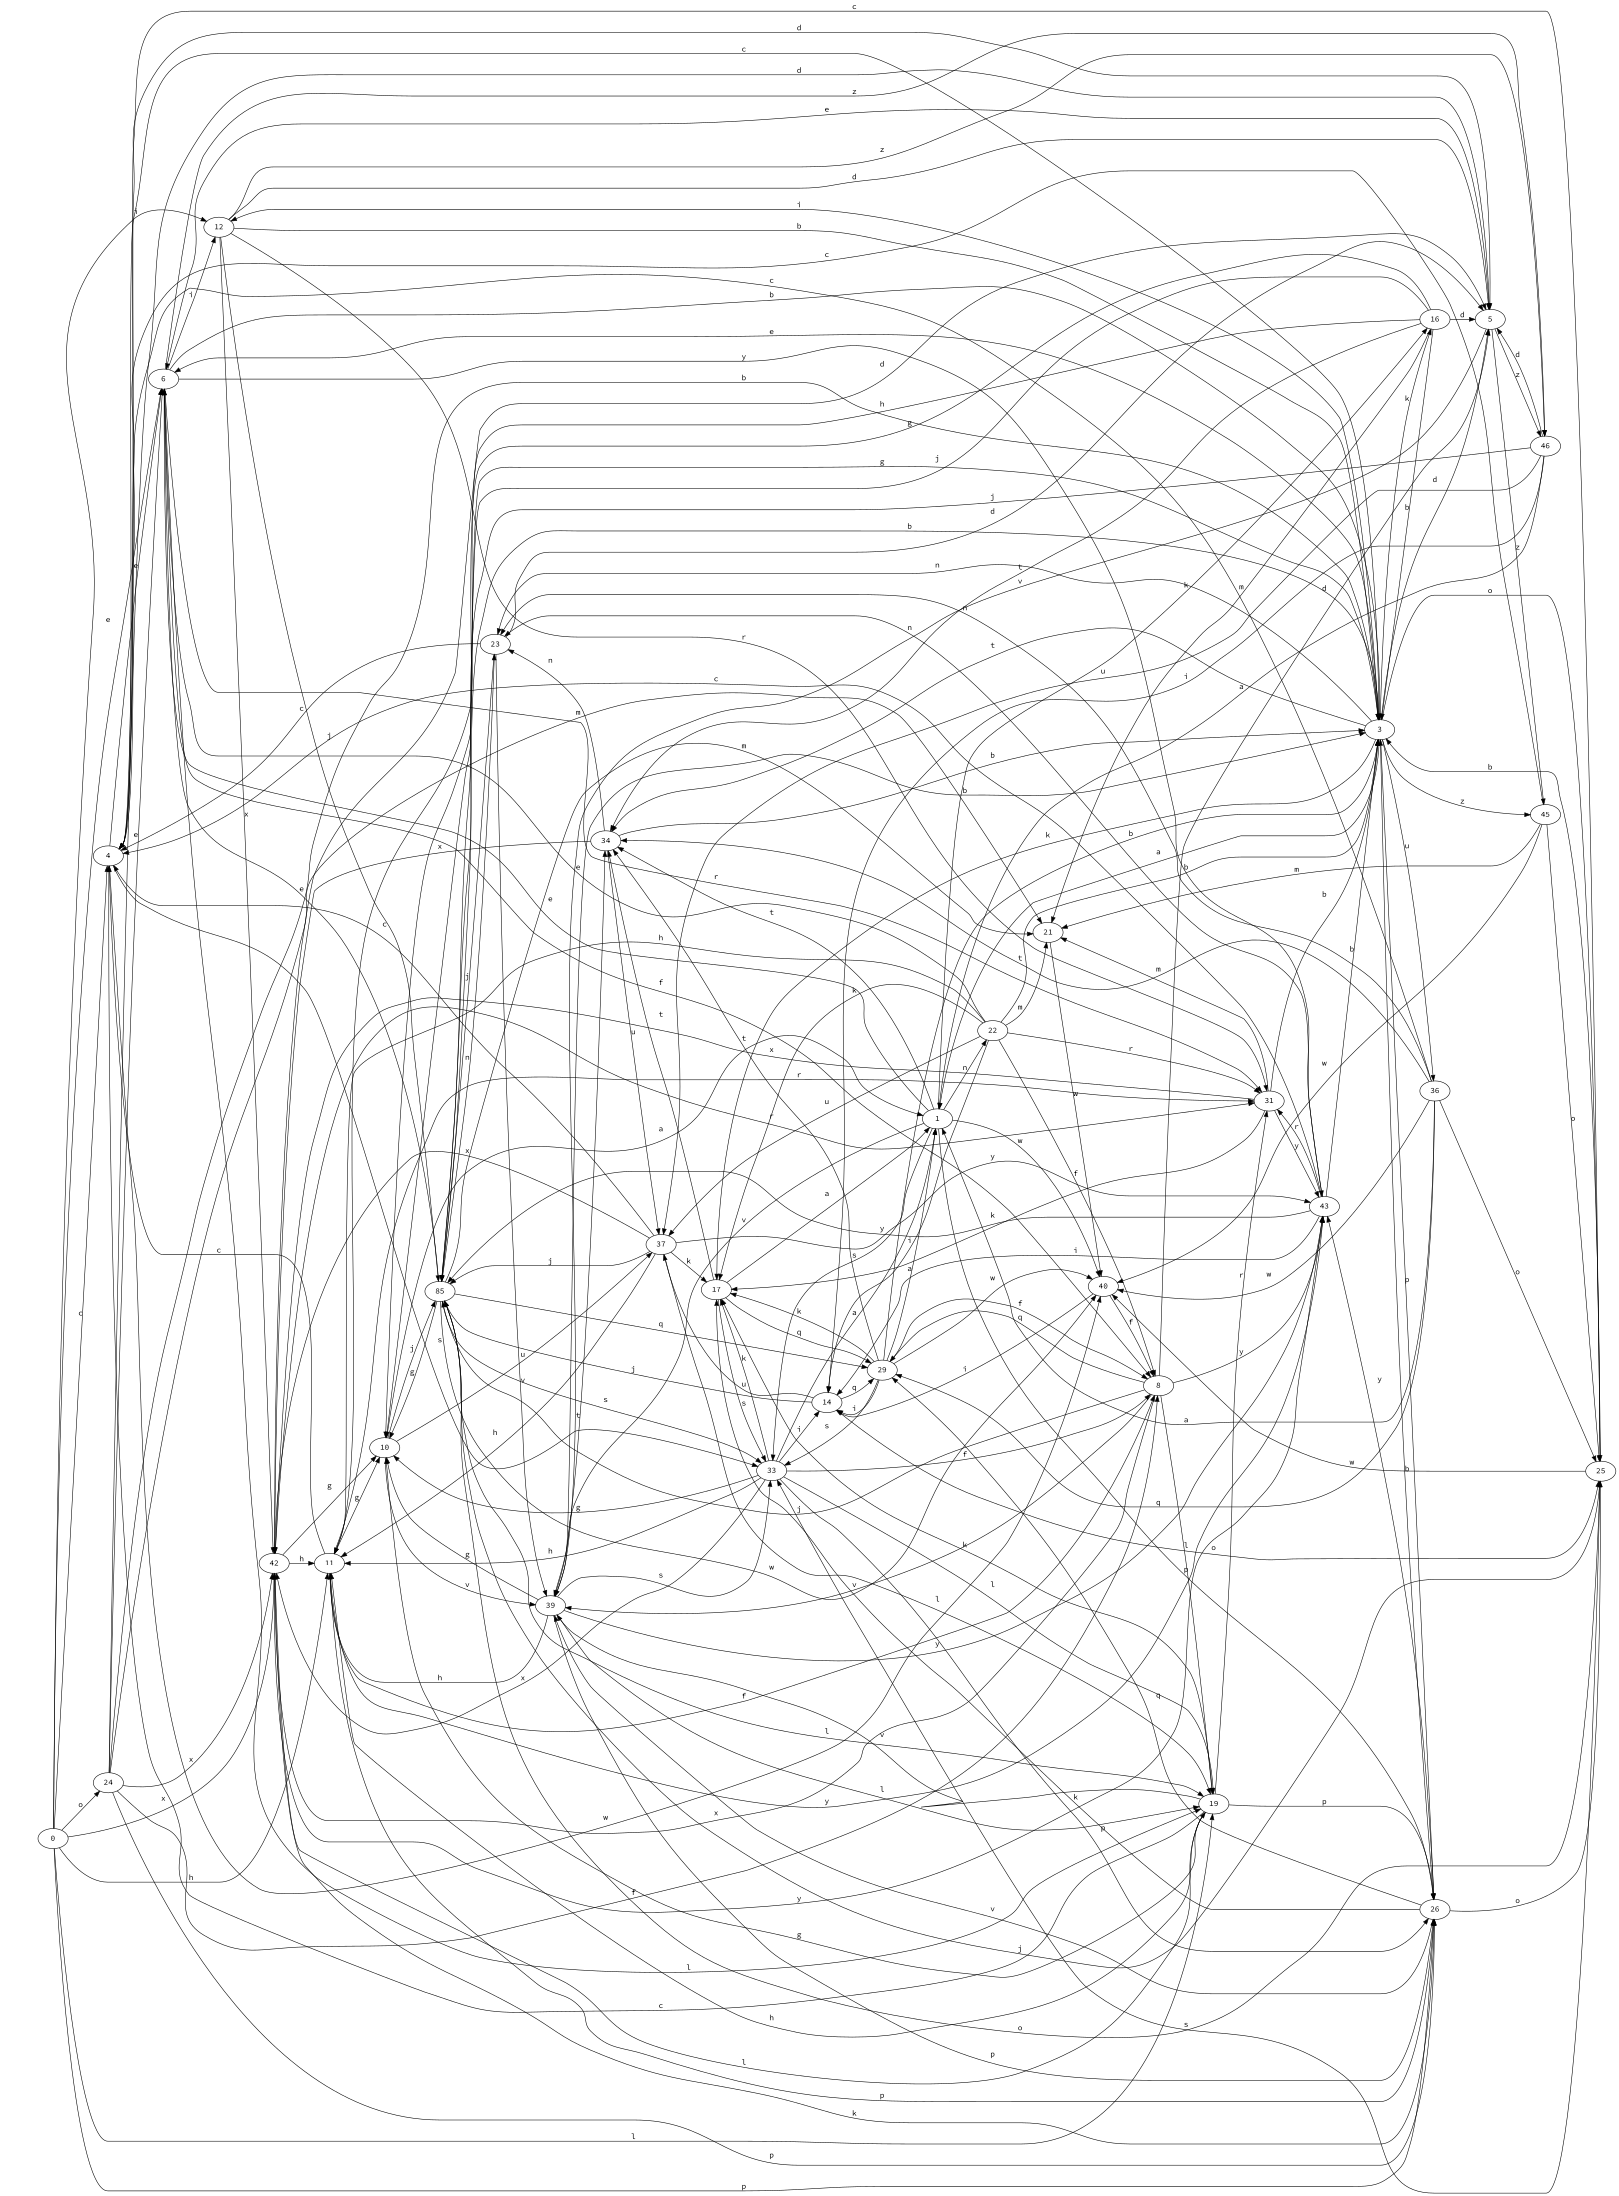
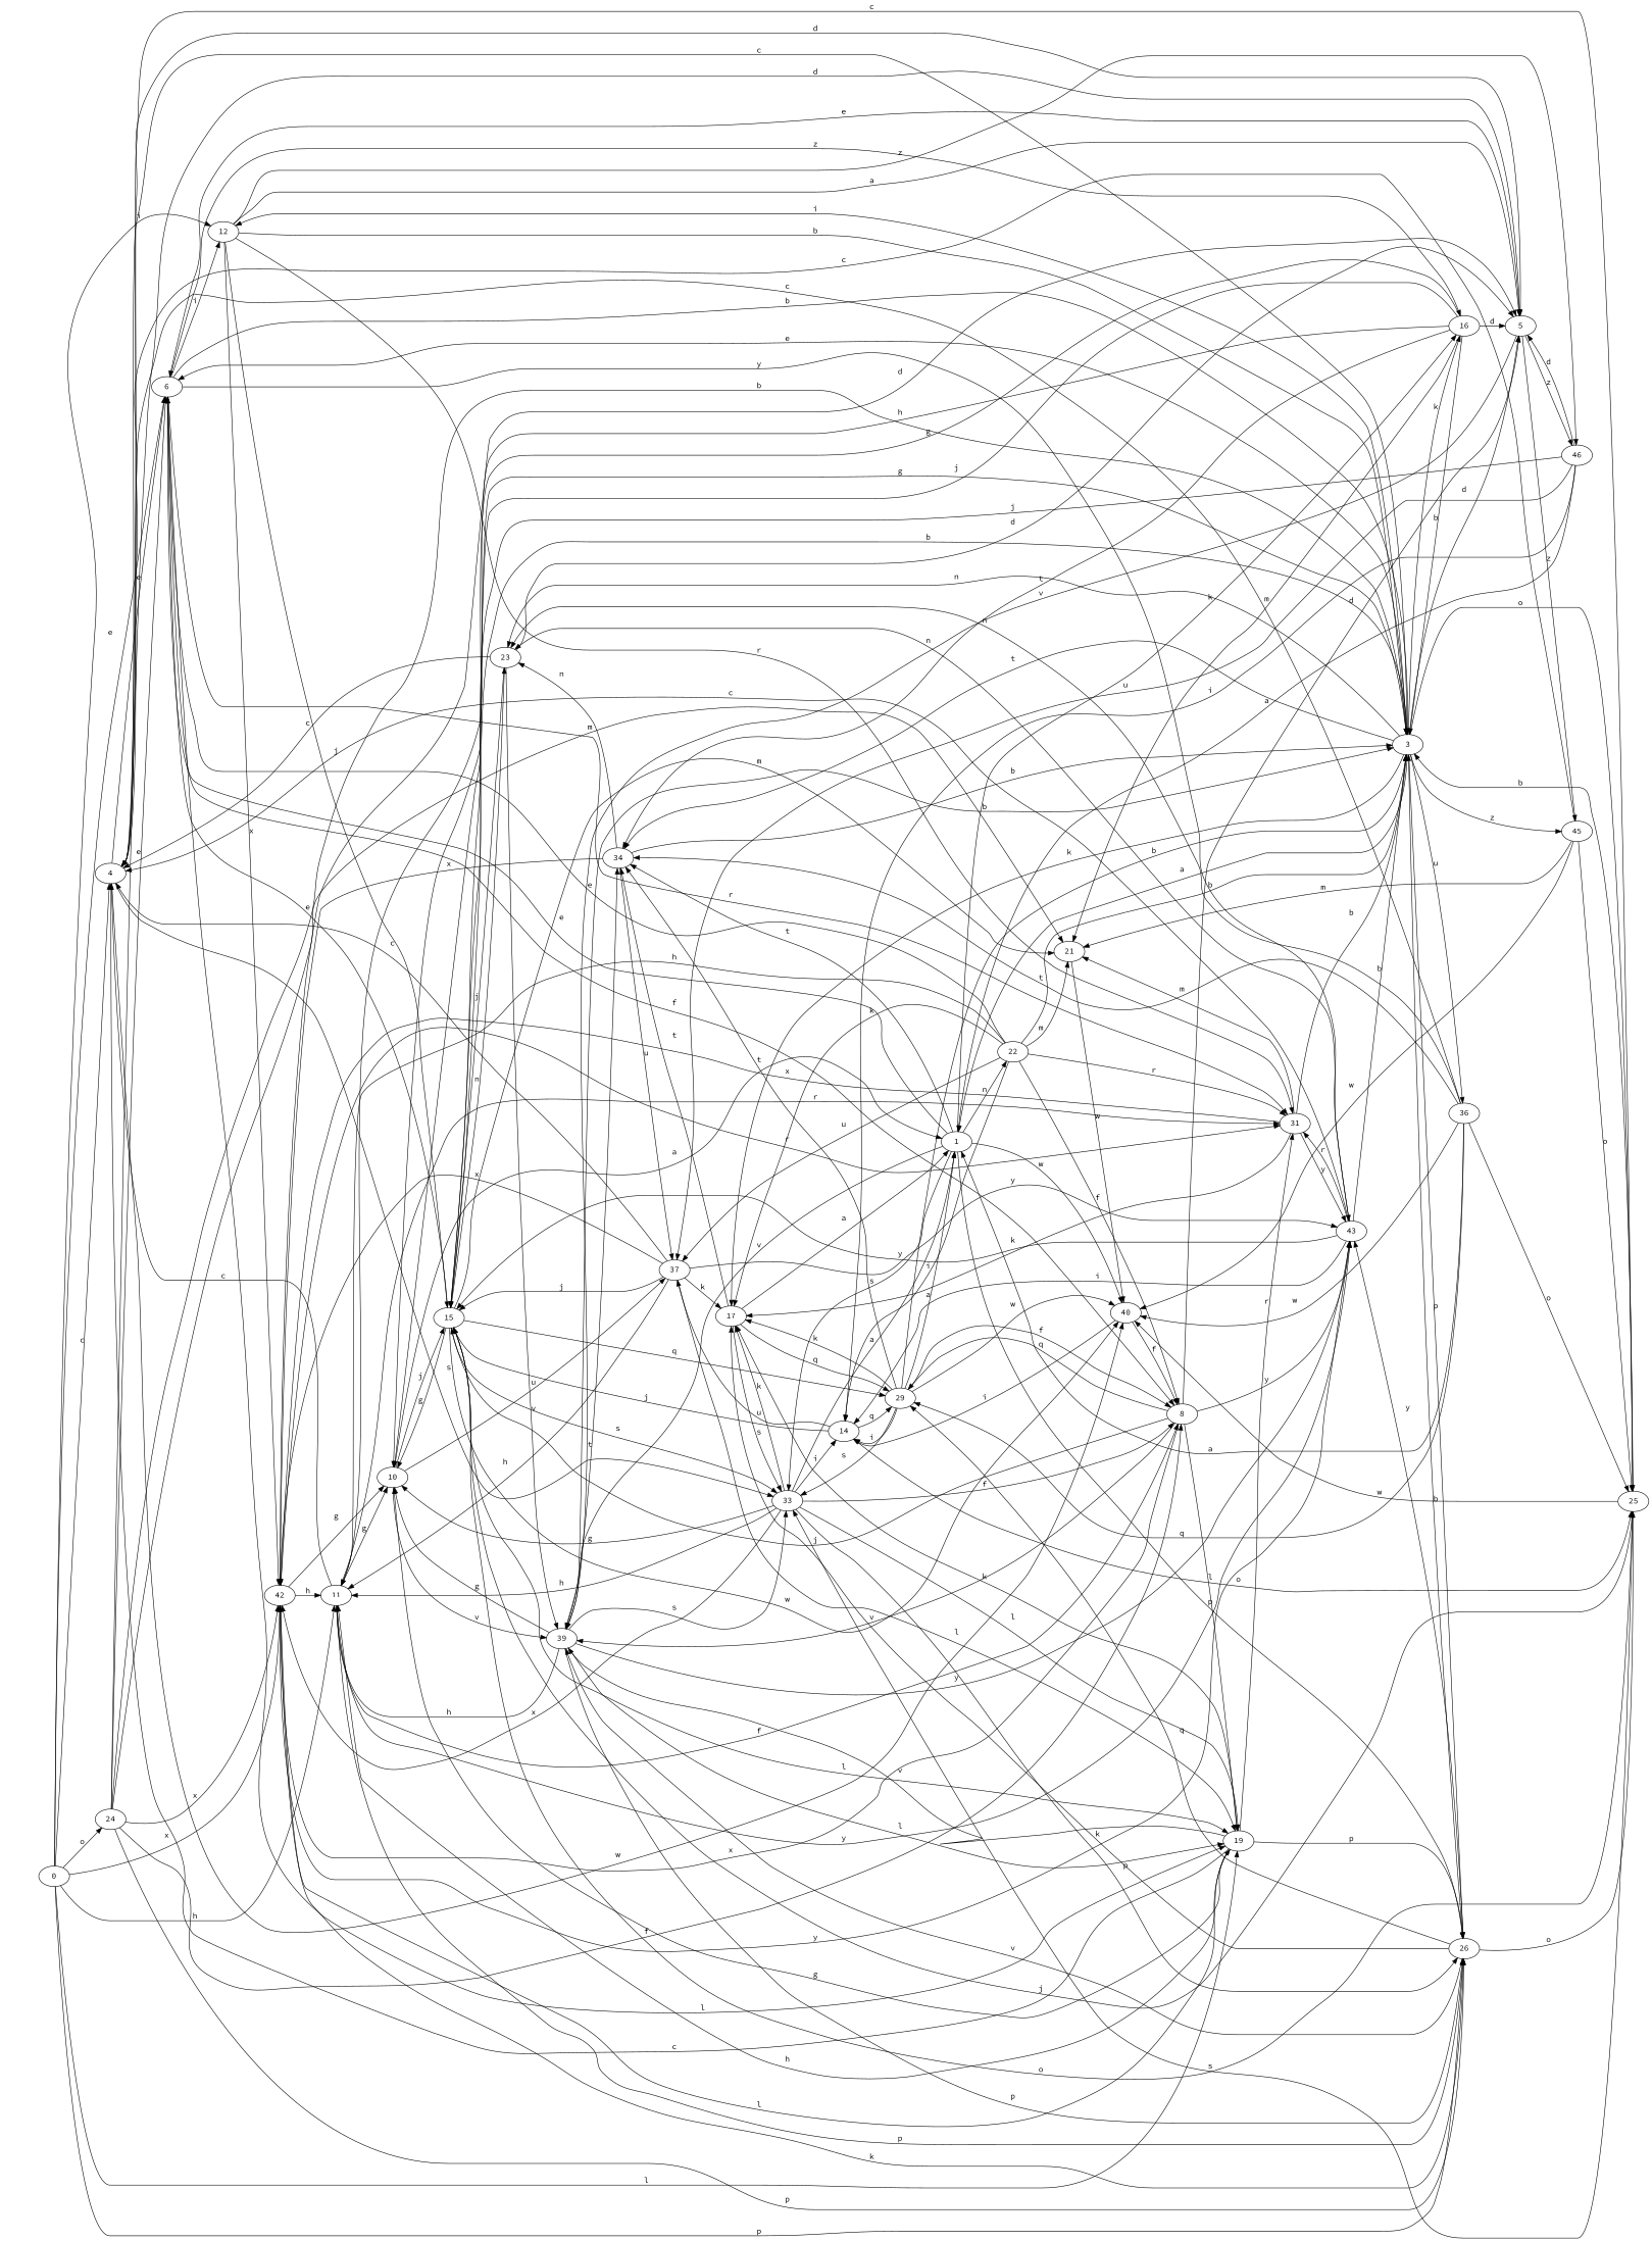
  strict digraph {
    fontname="Source Code Pro"
    rankdir=LR
    node [fontname="Source Code Pro"]
    edge [fontname="Source Code Pro"]
    0
    4
    6
    11
    12
    19
    24
    26
    42
    33
    40
    5
    3
    46
    8
    31
    43
    10
-   15 [label=85]
+   15
    39
    17
    21
    25
    29
    1
    16
    22
    34
    37
    14
    23
    36
    45
    0 -> 4 [label=c]
    0 -> 6 [label=e]
    0 -> 11 [label=h]
    0 -> 12 [label=i]
    0 -> 19 [label=l]
    0 -> 24 [label=o]
    0 -> 26 [label=p]
    0 -> 42 [label=x]
    4 -> 6 [label=e]
    4 -> 33 [label=s]
    4 -> 40 [label=w]
    4 -> 5 [label=d]
    6 -> 12 [label=i]
    6 -> 19 [label=l]
    6 -> 3 [label=b]
-   6 -> 46 [label=z]
+   6 -> 16 [label=z]
    6 -> 8 [label=f]
    6 -> 31 [label=r]
    6 -> 43 [label=y]
    11 -> 4 [label=c]
    11 -> 26 [label=p]
    11 -> 8 [label=f]
    11 -> 31 [label=r]
    11 -> 43 [label=y]
    11 -> 10 [label=g]
    12 -> 42 [label=x]
-   12 -> 5 [label=d]
+   12 -> 5 [label=a]
    12 -> 3 [label=b]
    12 -> 46 [label=z]
    12 -> 31 [label=r]
    12 -> 15 [label=j]
    19 -> 4 [label=c]
    19 -> 11 [label=h]
    19 -> 26 [label=p]
    19 -> 31 [label=r]
    19 -> 10 [label=g]
    19 -> 39 [label=v]
    19 -> 17 [label=k]
    24 -> 6 [label=e]
    24 -> 26 [label=p]
    24 -> 42 [label=x]
    24 -> 5 [label=d]
    24 -> 3 [label=b]
    24 -> 8 [label=f]
    24 -> 21 [label=m]
    26 -> 3 [label=b]
    26 -> 43 [label=y]
    26 -> 39 [label=v]
    26 -> 17 [label=k]
    26 -> 25 [label=o]
    26 -> 29 [label=q]
    42 -> 11 [label=h]
    42 -> 19 [label=l]
    42 -> 26 [label=k]
    42 -> 5 [label=d]
    42 -> 31 [label=r]
    42 -> 43 [label=y]
    42 -> 10 [label=g]
    33 -> 11 [label=h]
    33 -> 19 [label=l]
    33 -> 26 [label=p]
    33 -> 42 [label=x]
    33 -> 8 [label=f]
    33 -> 10 [label=g]
    33 -> 17 [label=k]
    33 -> 1 [label=a]
    33 -> 14 [label=i]
    40 -> 8 [label=f]
    40 -> 14 [label=i]
    5 -> 6 [label=e]
    5 -> 46 [label=z]
    5 -> 39 [label=v]
    5 -> 45 [label=z]
    3 -> 4 [label=c]
    3 -> 6 [label=e]
    3 -> 12 [label=i]
    3 -> 26 [label=p]
    3 -> 5 [label=d]
    3 -> 10 [label=g]
    3 -> 17 [label=k]
    3 -> 25 [label=o]
    3 -> 1 [label=a]
    3 -> 16 [label=k]
    3 -> 34 [label=t]
    3 -> 23 [label=n]
    3 -> 36 [label=u]
    3 -> 45 [label=z]
    46 -> 5 [label=d]
    46 -> 15 [label=j]
    46 -> 1 [label=a]
    46 -> 37 [label=u]
    46 -> 14 [label=i]
    8 -> 19 [label=l]
    8 -> 42 [label=x]
    8 -> 5 [label=d]
    8 -> 43 [label=y]
    8 -> 15 [label=j]
    8 -> 39 [label=v]
    8 -> 29 [label=q]
    31 -> 42 [label=x]
    31 -> 3 [label=b]
    31 -> 43 [label=y]
    31 -> 17 [label=k]
    31 -> 21 [label=m]
    43 -> 4 [label=c]
    43 -> 3 [label=b]
    43 -> 31 [label=r]
    43 -> 15 [label=y]
    43 -> 14 [label=i]
    43 -> 23 [label=n]
    10 -> 15 [label=j]
    10 -> 39 [label=v]
    10 -> 1 [label=a]
    10 -> 37 [label=u]
    15 -> 6 [label=e]
    15 -> 19 [label=l]
    15 -> 33 [label=s]
    15 -> 40 [label=w]
    15 -> 3 [label=b]
    15 -> 10 [label=g]
    15 -> 21 [label=m]
    15 -> 25 [label=o]
    15 -> 29 [label=q]
    15 -> 23 [label=n]
    39 -> 11 [label=h]
    39 -> 19 [label=l]
    39 -> 26 [label=p]
    39 -> 33 [label=s]
    39 -> 3 [label=b]
    39 -> 43 [label=y]
    39 -> 10 [label=g]
    39 -> 34 [label=t]
    17 -> 33 [label=s]
    17 -> 29 [label=q]
    17 -> 1 [label=a]
    17 -> 34 [label=t]
    21 -> 40 [label=w]
    25 -> 4 [label=c]
    25 -> 33 [label=s]
    25 -> 40 [label=w]
    25 -> 3 [label=b]
    25 -> 15 [label=j]
    29 -> 33 [label=s]
    29 -> 40 [label=w]
    29 -> 3 [label=b]
    29 -> 8 [label=f]
    29 -> 17 [label=k]
    29 -> 1 [label=a]
    29 -> 34 [label=t]
    29 -> 14 [label=i]
    1 -> 6 [label=e]
    1 -> 26 [label=p]
    1 -> 33 [label=s]
    1 -> 40 [label=w]
    1 -> 39 [label=v]
    1 -> 16 [label=k]
    1 -> 22 [label=n]
    1 -> 34 [label=t]
    16 -> 11 [label=h]
    16 -> 5 [label=d]
    16 -> 3 [label=b]
    16 -> 10 [label=g]
    16 -> 15 [label=j]
    16 -> 21 [label=m]
    16 -> 34 [label=t]
    22 -> 6 [label=e]
    22 -> 11 [label=h]
    22 -> 3 [label=b]
    22 -> 8 [label=f]
    22 -> 31 [label=r]
    22 -> 17 [label=k]
    22 -> 21 [label=m]
    22 -> 37 [label=u]
    22 -> 14 [label=i]
    34 -> 42 [label=x]
    34 -> 3 [label=b]
    34 -> 37 [label=u]
    34 -> 23 [label=n]
    37 -> 4 [label=c]
    37 -> 11 [label=h]
    37 -> 19 [label=l]
    37 -> 42 [label=x]
    37 -> 43 [label=y]
    37 -> 15 [label=j]
    37 -> 17 [label=k]
    14 -> 15 [label=j]
    14 -> 25 [label=o]
    14 -> 29 [label=q]
    14 -> 37 [label=u]
    23 -> 4 [label=c]
    23 -> 5 [label=d]
    23 -> 15 [label=j]
    23 -> 39 [label=v]
    36 -> 4 [label=c]
    36 -> 40 [label=w]
    36 -> 25 [label=o]
    36 -> 29 [label=q]
    36 -> 1 [label=a]
    36 -> 34 [label=t]
    36 -> 23 [label=n]
    45 -> 4 [label=c]
    45 -> 40 [label=w]
    45 -> 21 [label=m]
    45 -> 25 [label=o]
  }
